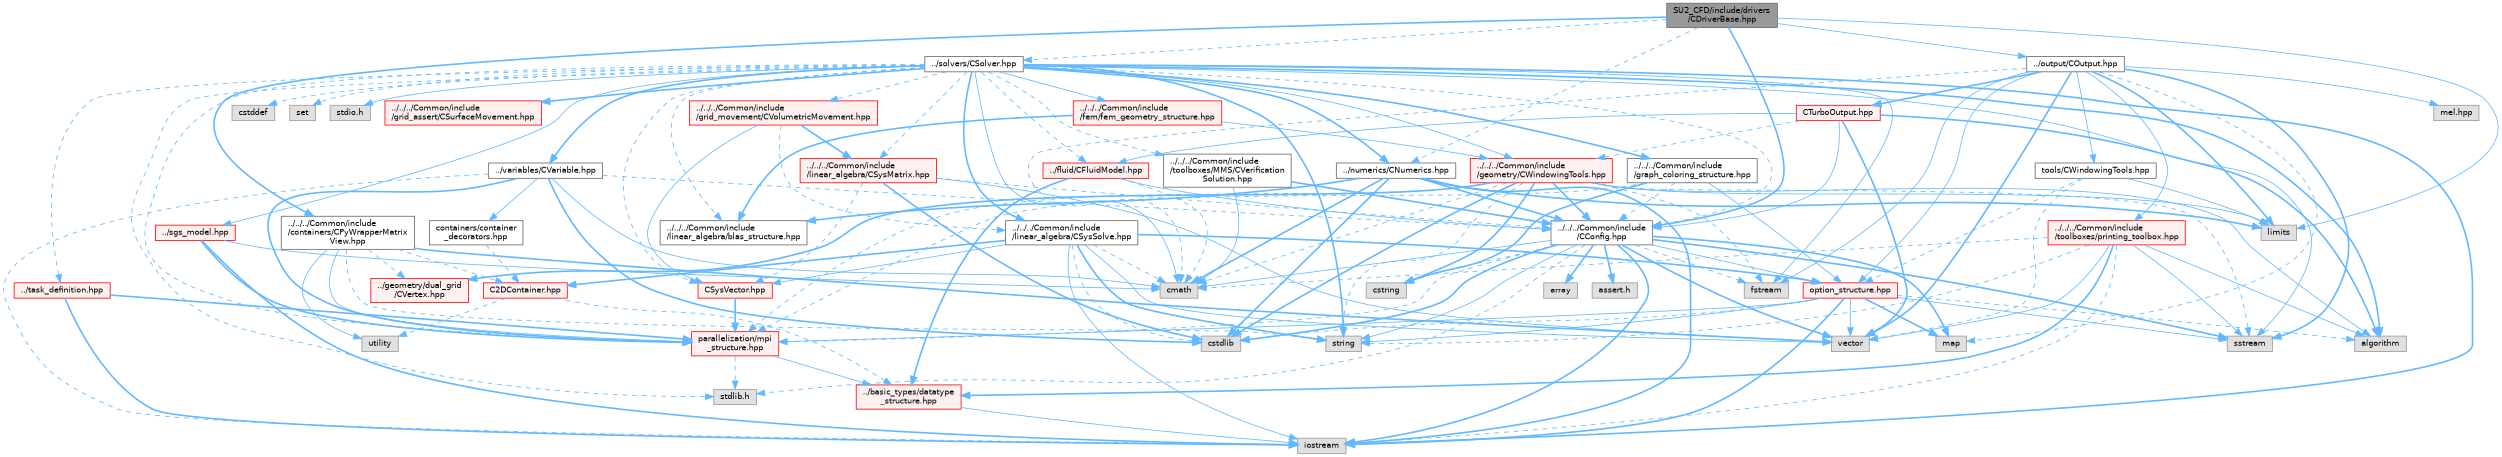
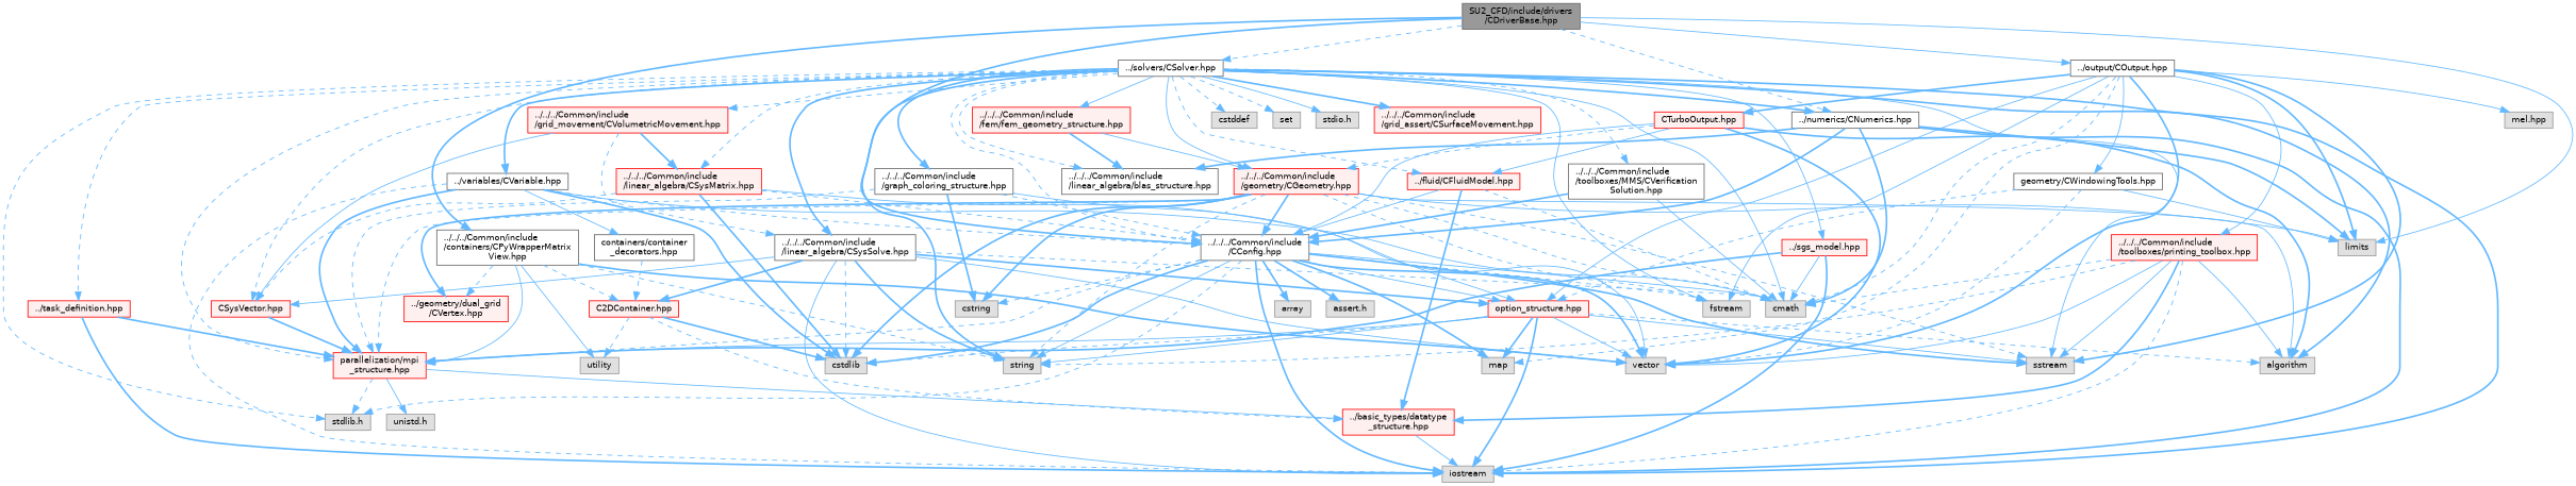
  digraph {
    node [color=grey60 fillcolor="#E0E0E0" fontname=Helvetica fontsize=10 shape=box style=filled]
    edge [color=steelblue1 fontname=Helvetica fontsize=10 labelfontname=Helvetica labelfontsize=10 style=bold]
    n1 [color=gray40 fillcolor=grey60 fontcolor=black height=0.2 label="SU2_CFD/include/drivers\l/CDriverBase.hpp" width=0.4]
    n2 [height=0.2 label=limits width=0.4]
    n3 [color=grey40 fillcolor=white height=0.2 label="../../../Common/include\l/CConfig.hpp" width=0.4]
    n4 [color=grey40 fillcolor=white height=0.2 label="../../../Common/include\l/containers/CPyWrapperMatrix\lView.hpp" width=0.4]
    n5 [color=grey40 fillcolor=white height=0.2 label="../numerics/CNumerics.hpp" width=0.4]
    n6 [color=grey40 fillcolor=white height=0.2 label="../output/COutput.hpp" width=0.4]
    n7 [color=grey40 fillcolor=white height=0.2 label="../solvers/CSolver.hpp" width=0.4]
    n8 [color=red fillcolor="#FFF0F0" height=0.2 label="parallelization/mpi\l_structure.hpp" width=0.4]
    n9 [height=0.2 label="stdlib.h" width=0.4]
    n10 [height=0.2 label=iostream width=0.4]
    n11 [height=0.2 label=cstdlib width=0.4]
    n12 [height=0.2 label=fstream width=0.4]
    n13 [height=0.2 label=sstream width=0.4]
    n14 [height=0.2 label=string width=0.4]
    n15 [height=0.2 label=cstring width=0.4]
    n16 [height=0.2 label=vector width=0.4]
    n17 [height=0.2 label=array width=0.4]
    n18 [height=0.2 label=cmath width=0.4]
    n19 [height=0.2 label=map width=0.4]
    n20 [height=0.2 label="assert.h" width=0.4]
    n21 [color=red fillcolor="#FFF0F0" height=0.2 label="option_structure.hpp" width=0.4]
    n22 [color=red fillcolor="#FFF0F0" height=0.2 label="C2DContainer.hpp" width=0.4]
    n23 [height=0.2 label=utility width=0.4]
    n24 [color=red fillcolor="#FFF0F0" height=0.2 label="../geometry/dual_grid\l/CVertex.hpp" width=0.4]
    n25 [color=grey40 fillcolor=white height=0.2 label="../../../Common/include\l/linear_algebra/blas_structure.hpp" width=0.4]
    n26 [color=red fillcolor="#FFF0F0" height=0.2 label="../../../Common/include\l/toolboxes/printing_toolbox.hpp" width=0.4]
-   n27 [color=grey40 fillcolor=white height=0.2 label="tools/CWindowingTools.hpp" width=0.4]
+   n27 [color=grey40 fillcolor=white height=0.2 label="geometry/CWindowingTools.hpp" width=0.4]
    n28 [color=red fillcolor="#FFF0F0" height=0.2 label="CTurboOutput.hpp" width=0.4]
    n29 [height=0.2 label="mel.hpp" width=0.4]
    n30 [height=0.2 label=algorithm width=0.4]
-   n31 [color=red fillcolor="#FFF0F0" height=0.2 label="../../../Common/include\l/geometry/CWindowingTools.hpp" width=0.4]
+   n31 [color=red fillcolor="#FFF0F0" height=0.2 label="../../../Common/include\l/geometry/CGeometry.hpp" width=0.4]
    n32 [color=red fillcolor="#FFF0F0" height=0.2 label="../fluid/CFluidModel.hpp" width=0.4]
    n33 [height=0.2 label=cstddef width=0.4]
    n34 [height=0.2 label=set width=0.4]
    n35 [height=0.2 label="stdio.h" width=0.4]
    n36 [color=red fillcolor="#FFF0F0" height=0.2 label="../task_definition.hpp" width=0.4]
    n37 [color=red fillcolor="#FFF0F0" height=0.2 label="../sgs_model.hpp" width=0.4]
    n38 [color=red fillcolor="#FFF0F0" height=0.2 label="../../../Common/include\l/fem/fem_geometry_structure.hpp" width=0.4]
    n39 [color=red fillcolor="#FFF0F0" height=0.2 label="../../../Common/include\l/linear_algebra/CSysMatrix.hpp" width=0.4]
    n40 [color=red fillcolor="#FFF0F0" height=0.2 label="CSysVector.hpp" width=0.4]
    n41 [color=grey40 fillcolor=white height=0.2 label="../../../Common/include\l/linear_algebra/CSysSolve.hpp" width=0.4]
    n42 [color=red fillcolor="#FFF0F0" height=0.2 label="../../../Common/include\l/grid_assert/CSurfaceMovement.hpp" width=0.4]
    n43 [color=red fillcolor="#FFF0F0" height=0.2 label="../../../Common/include\l/grid_movement/CVolumetricMovement.hpp" width=0.4]
    n44 [color=grey40 fillcolor=white height=0.2 label="../../../Common/include\l/graph_coloring_structure.hpp" width=0.4]
    n45 [color=grey40 fillcolor=white height=0.2 label="../../../Common/include\l/toolboxes/MMS/CVerification\lSolution.hpp" width=0.4]
    n46 [color=grey40 fillcolor=white height=0.2 label="../variables/CVariable.hpp" width=0.4]
    n47 [color=red fillcolor="#FFF0F0" height=0.2 label="../basic_types/datatype\l_structure.hpp" width=0.4]
+   n48 [height=0.2 label="unistd.h" width=0.4]
    n49 [color=grey40 fillcolor=white height=0.2 label="containers/container\l_decorators.hpp" width=0.4]
    n1 -> n2 [style=solid]
    n1 -> n3
    n1 -> n4
    n1 -> n5 [style=dashed]
    n1 -> n6 [style=solid]
    n1 -> n7 [style=dashed]
    n3 -> n8 [style=dashed]
    n3 -> n9 [style=dashed]
    n3 -> n10
    n3 -> n11
    n3 -> n12 [style=dashed]
    n3 -> n13
    n3 -> n14 [style=solid]
    n3 -> n15 [style=dashed]
    n3 -> n16
    n3 -> n17
    n3 -> n18 [style=solid]
    n3 -> n19
    n3 -> n20
    n3 -> n21 [style=solid]
    n4 -> n8 [style=solid]
    n4 -> n14 [style=dashed]
    n4 -> n16
    n4 -> n22 [style=dashed]
    n4 -> n23 [style=solid]
    n4 -> n24 [style=dashed]
    n5 -> n2
    n5 -> n3
    n5 -> n10
-   n5 -> n11
+   n22 -> n11
    n5 -> n18
    n5 -> n25
    n6 -> n2
    n6 -> n12 [style=solid]
    n6 -> n13
    n6 -> n16
    n6 -> n18 [style=dashed]
    n6 -> n19 [style=dashed]
    n6 -> n21 [style=solid]
    n6 -> n26 [style=solid]
    n6 -> n27 [style=solid]
    n6 -> n28
    n6 -> n29 [style=solid]
    n7 -> n3 [style=dashed]
    n7 -> n5
    n7 -> n8 [style=dashed]
    n7 -> n9 [style=dashed]
    n7 -> n10
    n7 -> n12 [style=solid]
    n7 -> n13 [style=solid]
    n7 -> n14
    n7 -> n18 [style=solid]
    n7 -> n25 [style=dashed]
    n7 -> n30
    n7 -> n31 [style=solid]
    n7 -> n32 [style=dashed]
    n7 -> n33 [style=dashed]
    n7 -> n34 [style=dashed]
    n7 -> n35 [style=solid]
    n7 -> n36 [style=dashed]
    n7 -> n37 [style=solid]
    n7 -> n38 [style=solid]
    n7 -> n39 [style=dashed]
    n7 -> n40 [style=dashed]
    n7 -> n41
    n7 -> n42
    n7 -> n43 [style=dashed]
    n7 -> n44
    n7 -> n45 [style=dashed]
    n7 -> n46
    n8 -> n9 [style=dashed]
    n8 -> n47 [style=solid]
+   n8 -> n48 [style=solid]
    n21 -> n8 [style=solid]
    n21 -> n10
    n21 -> n11 [style=dashed]
    n21 -> n13 [style=solid]
    n21 -> n14 [style=solid]
    n21 -> n16 [style=solid]
    n21 -> n19
    n21 -> n30 [style=dashed]
    n22 -> n23 [style=dashed]
    n22 -> n47 [style=dashed]
    n26 -> n10 [style=dashed]
    n26 -> n13 [style=solid]
    n26 -> n14 [style=dashed]
    n26 -> n16 [style=solid]
    n26 -> n18 [style=dashed]
    n26 -> n30 [style=solid]
    n26 -> n47
    n27 -> n2 [style=solid]
    n27 -> n16 [style=dashed]
    n27 -> n21 [style=dashed]
    n28 -> n3 [style=solid]
    n28 -> n16
    n28 -> n30
    n28 -> n31 [style=dashed]
    n28 -> n32 [style=solid]
    n31 -> n2 [style=solid]
    n31 -> n3
    n31 -> n8 [style=dashed]
    n31 -> n11
    n31 -> n12 [style=dashed]
    n31 -> n13 [style=dashed]
    n31 -> n14 [style=dashed]
    n31 -> n15
    n31 -> n18 [style=dashed]
    n31 -> n24
    n31 -> n30 [style=solid]
    n32 -> n3 [style=solid]
    n32 -> n18 [style=dashed]
    n32 -> n47
    n36 -> n8
    n36 -> n10
    n37 -> n8
    n37 -> n10
    n37 -> n18 [style=solid]
    n38 -> n25
    n38 -> n31 [style=solid]
    n39 -> n3 [style=dashed]
    n39 -> n11
    n39 -> n16 [style=solid]
    n39 -> n40 [style=dashed]
    n40 -> n8
    n41 -> n10 [style=solid]
    n41 -> n11 [style=dashed]
    n41 -> n14
    n41 -> n16 [style=solid]
    n41 -> n18 [style=dashed]
    n41 -> n21
    n41 -> n22
    n41 -> n40 [style=solid]
    n43 -> n39
    n43 -> n40 [style=solid]
    n43 -> n41 [style=dashed]
    n44 -> n3 [style=dashed]
    n44 -> n8 [style=dashed]
    n44 -> n15
    n44 -> n21 [style=solid]
    n45 -> n3
    n45 -> n18 [style=solid]
    n46 -> n3 [style=dashed]
    n46 -> n8
    n46 -> n10 [style=dashed]
    n46 -> n11
    n46 -> n18 [style=solid]
    n46 -> n49 [style=solid]
    n47 -> n10 [style=solid]
    n49 -> n22 [style=dashed]
  }
